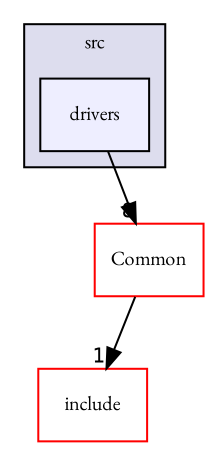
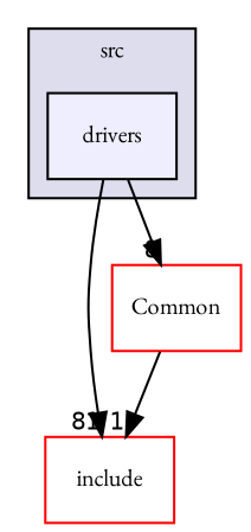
  digraph {
    compound=true
    fontname="EB Garamond"
    node [fillcolor=white fontname="EB Garamond" fontsize=10 shape=box style=filled color=red]
    edge [fontname="EB Garamond" labeldistance=1.5 labelfontname=Helvetica labelfontsize=10]
    n1 [fillcolor="#eeeeff" label=drivers pencolor=black color=""]
    n2 [label=include]
    n3 [label=Common]
    subgraph cluster_1 {
      bgcolor="#ddddee"
      fontsize=10
      label=src
      pencolor=black
      n1
    }
+   n1 -> n2 [headlabel=81]
    n1 -> n3 [headlabel=8]
    n3 -> n2 [headlabel=1]
  }
